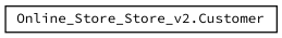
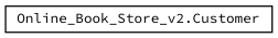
  digraph {
    rankdir=LR
    fontname="Source Code Pro"
-   n1 [color=black fillcolor=white fontname="Source Code Pro" fontsize=10 height=0.2 label="Online_Store_Store_v2.Customer" shape=record style=filled width=0.4]
+   n1 [color=black fillcolor=white fontname="Source Code Pro" fontsize=10 height=0.2 label="Online_Book_Store_v2.Customer" shape=record style=filled width=0.4]
  }
